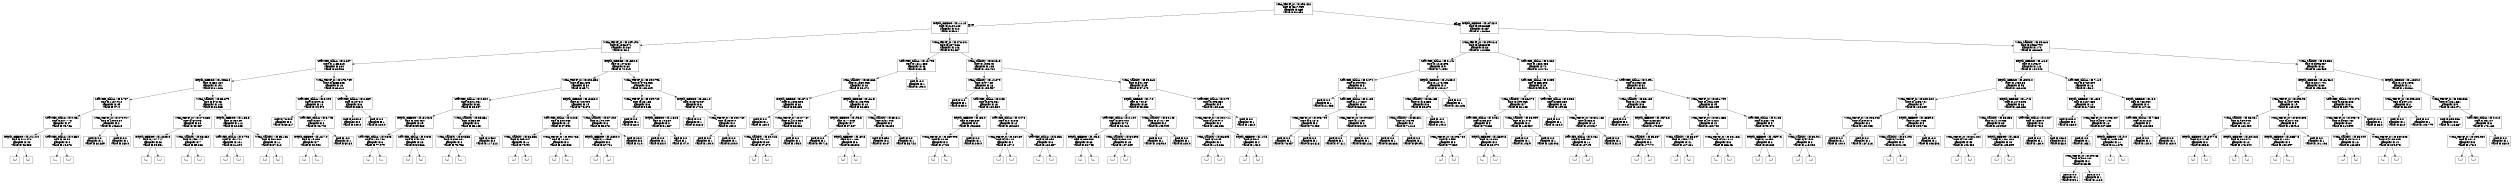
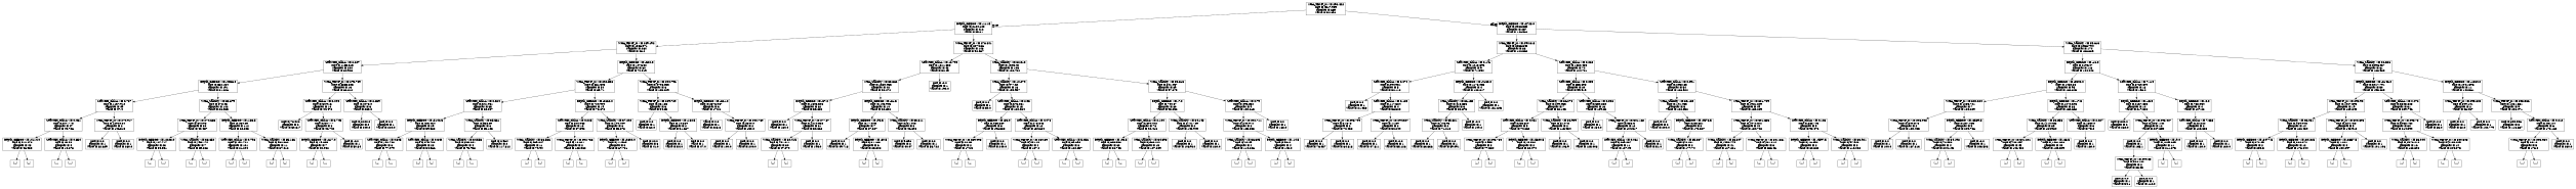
  digraph {
    node [shape=box]
    n1 [label="WOA_TEMP_K <= 293.422\nmse = 4317.939\nsamples = 669\nvalue = 94.896"]
    n2 [label="Depth_GEBCO <= -111.5\nmse = 2124.128\nsamples = 412\nvalue = 59.31"]
    n3 [label="Depth_GEBCO <= -3728.0\nmse = 2966.385\nsamples = 257\nvalue = 146.932"]
    n4 [label="WOA_TEMP_K <= 289.192\nmse = 1386.971\nsamples = 264\nvalue = 43.2"]
    n5 [label="WOA_TEMP_K <= 278.841\nmse = 2074.86\nsamples = 148\nvalue = 90.537"]
    n6 [label="WOA_TEMP_K <= 294.818\nmse = 2033.343\nsamples = 83\nvalue = 120.552"]
    n7 [label="WOA_Salinity <= 35.613\nmse = 2938.794\nsamples = 174\nvalue = 158.339"]
    n8 [label="SeaWIFs_ChlrA <= 2.647\nmse = 1163.613\nsamples = 204\nvalue = 34.928"]
    n9 [label="Depth_GEBCO <= -520.5\nmse = 1076.52\nsamples = 60\nvalue = 72.519"]
    n10 [label="SeaWIFs_ChlrA <= 12.795\nmse = 1811.638\nsamples = 43\nvalue = 52.49"]
    n11 [label="WOA_Salinity <= 32.513\nmse = 1308.42\nsamples = 105\nvalue = 106.732"]
    n12 [label="Depth_GEBCO <= -4038.0\nmse = 652.134\nsamples = 191\nvalue = 31.826"]
    n13 [label="WOA_TEMP_K <= 275.789\nmse = 6863.825\nsamples = 13\nvalue = 86.812"]
    n14 [label="WOA_TEMP_K <= 292.358\nmse = 661.345\nsamples = 54\nvalue = 69.71"]
    n15 [label="WOA_TEMP_K <= 290.796\nmse = 4796.233\nsamples = 6\nvalue = 105.829"]
    n16 [label="SeaWIFs_ChlrA <= 0.787\nmse = 1137.912\nsamples = 49\nvalue = 47.4"]
    n17 [label="WOA_Salinity <= 33.879\nmse = 378.45\nsamples = 142\nvalue = 26.565"]
    n18 [label="SeaWIFs_ChlrA <= 3.094\nmse = 50.916\nsamples = 10\nvalue = 44.472"]
    n19 [label="SeaWIFs_ChlrA <= 2.839\nmse = 2475.0\nsamples = 3\nvalue = 235.0"]
    n20 [label="SeaWIFs_ChlrA <= 0.481\nmse = 547.775\nsamples = 47\nvalue = 44.726"]
    n21 [label="WOA_TEMP_K <= 279.917\nmse = 12924.34\nsamples = 2\nvalue = 146.315"]
    n22 [label="WOA_TEMP_K <= 274.658\nmse = 604.95\nsamples = 30\nvalue = 40.437"]
    n23 [label="Depth_GEBCO <= -138.5\nmse = 250.69\nsamples = 112\nvalue = 22.803"]
    n24 [label="Depth_GEBCO <= -4114.0\nmse = 512.478\nsamples = 43\nvalue = 46.933"]
    n25 [label="SeaWIFs_ChlrA <= 0.654\nmse = 40.58\nsamples = 4\nvalue = 14.278"]
    n26 [label="mse = 0.0\nsamples = 1\nvalue = 32.629"]
    n27 [label="mse = 0.0\nsamples = 1\nvalue = 260.0"]
    n28 [label="(...)"]
    n29 [label="(...)"]
    n30 [label="(...)"]
    n31 [label="(...)"]
    n32 [label="Depth_GEBCO <= -2223.0\nmse = 127.717\nsamples = 23\nvalue = 34.551"]
    n33 [label="WOA_Salinity <= 33.852\nmse = 1951.74\nsamples = 7\nvalue = 69.868"]
    n34 [label="SeaWIFs_ChlrA <= 0.798\nmse = 191.721\nsamples = 101\nvalue = 21.294"]
    n35 [label="WOA_Salinity <= 35.186\nmse = 582.362\nsamples = 11\nvalue = 37.012"]
    n36 [label="(...)"]
    n37 [label="(...)"]
    n38 [label="(...)"]
    n39 [label="(...)"]
    n40 [label="(...)"]
    n41 [label="(...)"]
    n42 [label="(...)"]
    n43 [label="(...)"]
    n44 [label="mse = 73.528\nsamples = 2\nvalue = 50.817"]
    n45 [label="SeaWIFs_ChlrA <= 3.743\nmse = 30.777\nsamples = 8\nvalue = 42.742"]
    n46 [label="mse = 3200.0\nsamples = 2\nvalue = 240.0"]
    n47 [label="mse = 0.0\nsamples = 1\nvalue = 220.0"]
    n48 [label="Depth_GEBCO <= -617.0\nmse = 19.805\nsamples = 7\nvalue = 40.942"]
    n49 [label="mse = -0.0\nsamples = 1\nvalue = 50.84"]
    n50 [label="(...)"]
    n51 [label="(...)"]
    n52 [label="SeaWIFs_ChlrA <= 0.524\nmse = 541.951\nsamples = 35\nvalue = 64.087"]
    n53 [label="Depth_GEBCO <= -3668.0\nmse = 720.909\nsamples = 19\nvalue = 78.672"]
    n54 [label="WOA_TEMP_K <= 289.729\nmse = 28.188\nsamples = 3\nvalue = 54.25"]
    n55 [label="Depth_GEBCO <= -361.0\nmse = 2876.987\nsamples = 3\nvalue = 174.6"]
    n56 [label="Depth_GEBCO <= -5142.5\nmse = 423.434\nsamples = 29\nvalue = 59.583"]
    n57 [label="WOA_Salinity <= 35.561\nmse = 558.69\nsamples = 6\nvalue = 85.103"]
    n58 [label="SeaWIFs_ChlrA <= 0.225\nmse = 644.068\nsamples = 13\nvalue = 87.592"]
    n59 [label="WOA_Salinity <= 37.202\nmse = 194.409\nsamples = 6\nvalue = 55.878"]
    n60 [label="SeaWIFs_ChlrA <= 0.305\nmse = 152.788\nsamples = 6\nvalue = 77.979"]
    n61 [label="SeaWIFs_ChlrA <= 0.342\nmse = 379.783\nsamples = 23\nvalue = 54.566"]
    n62 [label="WOA_Salinity <= 34.558\nmse = 325.041\nsamples = 4\nvalue = 75.758"]
    n63 [label="mse = 0.964\nsamples = 2\nvalue = 117.812"]
    n64 [label="(...)"]
    n65 [label="(...)"]
    n66 [label="(...)"]
    n67 [label="(...)"]
    n68 [label="(...)"]
    n69 [label="(...)"]
    n70 [label="WOA_Salinity <= 36.586\nmse = 439.027\nsamples = 11\nvalue = 79.94"]
    n71 [label="WOA_TEMP_K <= 292.755\nmse = 18.821\nsamples = 2\nvalue = 123.938"]
    n72 [label="Depth_GEBCO <= -2802.0\nmse = 11.965\nsamples = 3\nvalue = 67.781"]
    n73 [label="mse = 24.0\nsamples = 3\nvalue = 41.0"]
    n74 [label="(...)"]
    n75 [label="(...)"]
    n76 [label="(...)"]
    n77 [label="(...)"]
    n78 [label="(...)"]
    n79 [label="(...)"]
    n80 [label="mse = 0.0\nsamples = 1\nvalue = 62.0"]
    n81 [label="Depth_GEBCO <= -182.5\nmse = 10.889\nsamples = 2\nvalue = 51.667"]
    n82 [label="value = 0.0\nsamples = 1\nvalue = 223.8"]
    n83 [label="WOA_TEMP_K <= 292.769\nmse = 2500.0\nsamples = 2\nvalue = 150.0"]
    n84 [label="mse = 0.0\nsamples = 1\nvalue = 54.0"]
    n85 [label="mse = 0.0\nvalue = 1\nvalue = 47.0"]
    n86 [label="mse = 0.0\nsamples = 1\nvalue = 100.0"]
    n87 [label="mse = 0.0\nsamples = 1\nvalue = 200.0"]
    n88 [label="WOA_Salinity <= 33.366\nmse = 1530.955\nsamples = 42\nvalue = 50.272"]
    n89 [label="mse = -0.0\nsamples = 1\nvalue = 190.0"]
    n90 [label="WOA_Salinity <= 10.279\nmse = 977.52\nsamples = 16\nvalue = 155.957"]
    n91 [label="WOA_Salinity <= 35.313\nmse = 841.437\nsamples = 89\nvalue = 97.675"]
    n92 [label="Depth_GEBCO <= -57.0\nmse = 1843.506\nsamples = 32\nvalue = 55.883"]
    n93 [label="Depth_GEBCO <= -31.5\nmse = 143.945\nsamples = 10\nvalue = 32.692"]
    n94 [label="mse = 0.0\nsamples = 1\nvalue = 180.0"]
    n95 [label="WOA_TEMP_K <= 277.87\nmse = 1210.338\nsamples = 31\nvalue = 50.366"]
    n96 [label="Depth_GEBCO <= -95.5\nmse = 77.545\nsamples = 7\nvalue = 27.527"]
    n97 [label="WOA_Salinity <= 33.811\nmse = 51.446\nsamples = 3\nvalue = 46.896"]
    n98 [label="WOA_Salinity <= 32.415\nmse = 751.611\nsamples = 30\nvalue = 47.079"]
    n99 [label="mse = 0.0\nsamples = 1\nvalue = 195.0"]
    n100 [label="(...)"]
    n101 [label="(...)"]
    n102 [label="mse = 0.0\nsamples = 1\nvalue = 49.718"]
    n103 [label="Depth_GEBCO <= -80.5\nmse = 31.133\nsamples = 6\nvalue = 25.308"]
    n104 [label="mse = 9.696\nsamples = 2\nvalue = 40.07"]
    n105 [label="mse = 0.0\nsamples = 1\nvalue = 53.722"]
    n106 [label="(...)"]
    n107 [label="(...)"]
    n108 [label="mse = 0.0\nsamples = 1\nvalue = 59.0"]
    n109 [label="SeaWIFs_ChlrA <= 2.93\nmse = 575.231\nsamples = 15\nvalue = 160.364"]
    n110 [label="Depth_GEBCO <= -7.0\nmse = 740.87\nsamples = 80\nvalue = 93.852"]
    n111 [label="SeaWIFs_ChlrA <= 0.79\nmse = 496.852\nsamples = 9\nvalue = 130.615"]
    n112 [label="Depth_GEBCO <= -33.0\nmse = 966.889\nsamples = 3\nvalue = 196.333"]
    n113 [label="SeaWIFs_ChlrA <= 4.478\nmse = 276.848\nsamples = 12\nvalue = 154.684"]
    n114 [label="WOA_TEMP_K <= 289.993\nmse = 20.25\nsamples = 2\nvalue = 174.5"]
    n115 [label="mse = 0.0\nsamples = 1\nvalue = 240.0"]
    n116 [label="WOA_TEMP_K <= 284.69\nmse = 451.44\nsamples = 4\nvalue = 137.4"]
    n117 [label="SeaWIFs_ChlrA <= 5.256\nmse = 69.694\nsamples = 8\nvalue = 160.857"]
    n118 [label="(...)"]
    n119 [label="(...)"]
    n120 [label="(...)"]
    n121 [label="(...)"]
    n122 [label="(...)"]
    n123 [label="(...)"]
    n124 [label="SeaWIFs_ChlrA <= 2.104\nmse = 609.042\nsamples = 78\nvalue = 92.418"]
    n125 [label="WOA_Salinity <= 34.143\nmse = 2741.769\nsamples = 2\nvalue = 145.949"]
    n126 [label="WOA_TEMP_K <= 292.711\nmse = 240.972\nsamples = 8\nvalue = 125.833"]
    n127 [label="mse = 0.0\nsamples = 1\nvalue = 188.0"]
    n128 [label="Depth_GEBCO <= -43.5\nmse = 605.553\nsamples = 63\nvalue = 88.745"]
    n129 [label="WOA_Salinity <= 34.393\nmse = 330.241\nsamples = 15\nvalue = 107.809"]
    n130 [label="mse = 0.0\nsamples = 1\nvalue = 108.924"]
    n131 [label="mse = 0.0\nsamples = 1\nvalue = 220.0"]
    n132 [label="(...)"]
    n133 [label="(...)"]
    n134 [label="(...)"]
    n135 [label="(...)"]
    n136 [label="WOA_Salinity <= 36.605\nmse = 24.49\nsamples = 4\nvalue = 114.286"]
    n137 [label="Depth_GEBCO <= -14.5\nmse = 96.0\nsamples = 4\nvalue = 142.0"]
    n138 [label="(...)"]
    n139 [label="(...)"]
    n140 [label="(...)"]
    n141 [label="(...)"]
    n142 [label="SeaWIFs_ChlrA <= 0.141\nmse = 1213.896\nsamples = 9\nvalue = 71.594"]
    n143 [label="SeaWIFs_ChlrA <= 0.082\nmse = 1882.455\nsamples = 74\nvalue = 124.701"]
    n144 [label="Depth_GEBCO <= -16.5\nmse = 2196.07\nsamples = 113\nvalue = 144.448"]
    n145 [label="WOA_Salinity <= 36.586\nmse = 3296.057\nsamples = 61\nvalue = 183.985"]
    n146 [label="SeaWIFs_ChlrA <= 0.074\nmse = 290.931\nsamples = 5\nvalue = 52.113"]
    n147 [label="Depth_GEBCO <= -4135.0\nmse = 1175.053\nsamples = 4\nvalue = 100.817"]
    n148 [label="SeaWIFs_ChlrA <= 0.055\nmse = 635.698\nsamples = 20\nvalue = 99.919"]
    n149 [label="SeaWIFs_ChlrA <= 0.091\nmse = 2032.83\nsamples = 54\nvalue = 133.922"]
    n150 [label="mse = 0.0\nsamples = 1\nvalue = 21.053"]
    n151 [label="SeaWIFs_ChlrA <= 0.125\nmse = 117.584\nsamples = 4\nvalue = 58.325"]
    n152 [label="WOA_Salinity <= 36.153\nmse = 418.633\nsamples = 3\nvalue = 83.875"]
    n153 [label="mse = 0.0\nsamples = 1\nvalue = 151.643"]
    n154 [label="WOA_TEMP_K <= 293.709\nmse = 31.578\nsamples = 2\nvalue = 70.438"]
    n155 [label="WOA_TEMP_K <= 294.327\nmse = 11.89\nsamples = 2\nvalue = 50.249"]
    n156 [label="mse = 0.0\nsamples = 1\nvalue = 76.057"]
    n157 [label="mse = 0.0\nsamples = 1\nvalue = 64.818"]
    n158 [label="mse = 0.0\nsamples = 1\nvalue = 47.811"]
    n159 [label="mse = -0.0\nsamples = 1\nvalue = 55.126"]
    n160 [label="WOA_Salinity <= 35.621\nmse = 146.95\nsamples = 2\nvalue = 71.213"]
    n161 [label="mse = -0.0\nsamples = 1\nvalue = 109.2"]
    n162 [label="mse = 0.0\nsamples = 1\nvalue = 83.336"]
    n163 [label="mse = 0.0\nsamples = 1\nvalue = 59.091"]
    n164 [label="WOA_Salinity <= 36.078\nmse = 299.053\nsamples = 7\nvalue = 82.145"]
    n165 [label="SeaWIFs_ChlrA <= 0.058\nmse = 559.864\nsamples = 13\nvalue = 109.23"]
    n166 [label="WOA_Salinity <= 35.169\nmse = 191.453\nsamples = 5\nvalue = 182.352"]
    n167 [label="WOA_TEMP_K <= 301.709\nmse = 1981.829\nsamples = 49\nvalue = 130.289"]
    n168 [label="SeaWIFs_ChlrA <= 0.051\nmse = 36.829\nsamples = 5\nvalue = 74.632"]
    n169 [label="WOA_Salinity <= 36.909\nmse = 81.976\nsamples = 2\nvalue = 115.954"]
    n170 [label="mse = 0.0\nsamples = 1\nvalue = 154.0"]
    n171 [label="WOA_TEMP_K <= 301.162\nmse = 385.6\nsamples = 12\nvalue = 104.517"]
    n172 [label="WOA_TEMP_K <= 298.734\nmse = 4.995\nsamples = 3\nvalue = 77.534"]
    n173 [label="Depth_GEBCO <= -5600.5\nmse = 15.582\nsamples = 2\nvalue = 64.474"]
    n174 [label="mse = 0.0\nsamples = 1\nvalue = 106.9"]
    n175 [label="mse = 0.0\nsamples = 1\nvalue = 125.008"]
    n176 [label="(...)"]
    n177 [label="(...)"]
    n178 [label="(...)"]
    n179 [label="(...)"]
    n180 [label="SeaWIFs_ChlrA <= 0.061\nmse = 239.067\nsamples = 11\nvalue = 107.49"]
    n181 [label="mse = 0.0\nsamples = 1\nvalue = 51.0"]
    n182 [label="(...)"]
    n183 [label="(...)"]
    n184 [label="mse = 0.0\nsamples = 2\nvalue = 200.0"]
    n185 [label="Depth_GEBCO <= -4576.5\nmse = 53.581\nsamples = 3\nvalue = 173.527"]
    n186 [label="WOA_TEMP_K <= 301.635\nmse = 1972.641\nsamples = 44\nvalue = 134.702"]
    n187 [label="SeaWIFs_ChlrA <= 0.126\nmse = 688.705\nsamples = 5\nvalue = 95.476"]
    n188 [label="WOA_Salinity <= 35.337\nmse = 0.461\nsamples = 2\nvalue = 177.74"]
    n189 [label="(...)"]
    n190 [label="(...)"]
    n191 [label="WOA_Salinity <= 36.847\nmse = 1290.775\nsamples = 41\nvalue = 127.221"]
    n192 [label="WOA_TEMP_K <= 301.661\nmse = 481.314\nsamples = 3\nvalue = 233.46"]
    n193 [label="Depth_GEBCO <= -4597.5\nmse = 16.692\nsamples = 2\nvalue = 60.323"]
    n194 [label="WOA_Salinity <= 33.921\nmse = 97.943\nsamples = 3\nvalue = 113.052"]
    n195 [label="(...)"]
    n196 [label="(...)"]
    n197 [label="(...)"]
    n198 [label="(...)"]
    n199 [label="(...)"]
    n200 [label="(...)"]
    n201 [label="(...)"]
    n202 [label="(...)"]
    n203 [label="Depth_GEBCO <= -3548.0\nmse = 1464.38\nsamples = 95\nvalue = 136.343"]
    n204 [label="SeaWIFs_ChlrA <= 7.119\nmse = 3769.899\nsamples = 18\nvalue = 196.2"]
    n205 [label="Depth_GEBCO <= -3146.0\nmse = 3017.791\nsamples = 50\nvalue = 195.635"]
    n206 [label="Depth_GEBCO <= -1334.0\nmse = 1941.696\nsamples = 11\nvalue = 140.561"]
    n207 [label="WOA_TEMP_K <= 300.324\nmse = 1285.721\nsamples = 7\nvalue = 188.209"]
    n208 [label="Depth_GEBCO <= -17.5\nmse = 1272.596\nsamples = 88\nvalue = 132.662"]
    n209 [label="Depth_GEBCO <= -15.5\nmse = 2157.833\nsamples = 14\nvalue = 217.386"]
    n210 [label="Depth_GEBCO <= -4.0\nmse = 738.034\nsamples = 4\nvalue = 107.22"]
    n211 [label="WOA_TEMP_K <= 296.948\nmse = 849.576\nsamples = 2\nvalue = 150.485"]
    n212 [label="Depth_GEBCO <= -3589.5\nmse = 257.033\nsamples = 5\nvalue = 209.766"]
    n213 [label="WOA_Salinity <= 33.856\nmse = 1110.066\nsamples = 85\nvalue = 134.984"]
    n214 [label="SeaWIFs_ChlrA <= 2.227\nmse = 1850.0\nsamples = 3\nvalue = 75.0"]
    n215 [label="mse = 0.0\nsamples = 1\nvalue = 100.0"]
    n216 [label="mse = 0.0\nsamples = 1\nvalue = 167.313"]
    n217 [label="WOA_Salinity <= 34.198\nmse = 78.553\nsamples = 4\nvalue = 204.143"]
    n218 [label="mse = -0.0\nsamples = 1\nvalue = 243.503"]
    n219 [label="(...)"]
    n220 [label="(...)"]
    n221 [label="WOA_TEMP_K <= 301.801\nmse = 703.297\nsamples = 45\nvalue = 142.486"]
    n222 [label="Depth_GEBCO <= -66.5\nmse = 1461.826\nsamples = 40\nvalue = 125.549"]
    n223 [label="mse = 0.0\nsamples = 1\nvalue = 160.0"]
-   n224 [label="mse = 486.0\nsamples = 2\nvalue = 58.0"]
    n225 [label="(...)"]
    n226 [label="(...)"]
    n227 [label="(...)"]
    n228 [label="(...)"]
    n229 [label="mse = 300.0\nsamples = 2\nvalue = 260.0"]
    n230 [label="WOA_TEMP_K <= 295.427\nmse = 2067.142\nsamples = 12\nvalue = 207.359"]
    n231 [label="SeaWIFs_ChlrA <= 7.868\nmse = 22.222\nsamples = 2\nvalue = 123.333"]
    n232 [label="mse = 0.0\nsamples = 1\nvalue = 135.1"]
    n233 [label="Depth_GEBCO <= -9.0\nmse = 1849.609\nsamples = 11\nvalue = 211.875"]
    n234 [label="WOA_TEMP_K <= 299.83\nmse = 838.102\nsamples = 2\nvalue = 83.05"]
    n235 [label="(...)"]
    n236 [label="(...)"]
    n237 [label="mse = 0.0\nsamples = 1\nvalue = 120.0"]
    n238 [label="mse = 0.0\nsamples = 1\nvalue = 130.0"]
    n239 [label="mse = 0.0\nsamples = 1\nvalue = 54.1"]
    n240 [label="mse = 0.0\nsamples = 1\nvalue = 112.0"]
    n241 [label="WOA_TEMP_K <= 298.93\nmse = 1027.398\nsamples = 19\nvalue = 169.845"]
    n242 [label="SeaWIFs_ChlrA <= 0.472\nmse = 3543.823\nsamples = 31\nvalue = 209.746"]
    n243 [label="WOA_TEMP_K <= 295.808\nmse = 399.101\nsamples = 2\nvalue = 86.467"]
    n244 [label="WOA_TEMP_K <= 293.536\nmse = 1281.661\nsamples = 9\nvalue = 156.471"]
    n245 [label="WOA_Salinity <= 36.081\nmse = 989.906\nsamples = 14\nvalue = 182.439"]
    n246 [label="WOA_TEMP_K <= 300.895\nmse = 224.758\nsamples = 5\nvalue = 145.918"]
    n247 [label="WOA_TEMP_K <= 298.73\nmse = 3058.732\nsamples = 30\nvalue = 214.599"]
    n248 [label="mse = -0.0\nsamples = 1\nvalue = 86.0"]
    n249 [label="Depth_GEBCO <= -3477.5\nmse = 372.49\nsamples = 2\nvalue = 255.5"]
    n250 [label="Depth_GEBCO <= -3413.5\nmse = 360.672\nsamples = 12\nvalue = 173.844"]
    n251 [label="Depth_GEBCO <= -3657.5\nmse = 1.821\nsamples = 4\nvalue = 150.897"]
    n252 [label="mse = 0.0\nsamples = 1\nvalue = 101.106"]
    n253 [label="(...)"]
    n254 [label="(...)"]
    n255 [label="(...)"]
    n256 [label="(...)"]
    n257 [label="(...)"]
    n258 [label="(...)"]
    n259 [label="WOA_Salinity <= 36.044\nmse = 2376.218\nsamples = 16\nvalue = 188.398"]
    n260 [label="WOA_TEMP_K <= 300.503\nmse = 2185.429\nsamples = 14\nvalue = 244.075"]
    n261 [label="(...)"]
    n262 [label="(...)"]
    n263 [label="(...)"]
    n264 [label="(...)"]
    n265 [label="mse = 0.0\nsamples = 1\nvalue = 62.0"]
    n266 [label="mse = 0.0\nsamples = 1\nvalue = 102.779"]
    n267 [label="mse = 355.556\nsamples = 3\nvalue = 116.667"]
    n268 [label="SeaWIFs_ChlrA <= 0.212\nmse = 451.24\nsamples = 6\nvalue = 178.182"]
    n269 [label="WOA_TEMP_K <= 293.984\nmse = 201.0\nsamples = 5\nvalue = 173.0"]
    n270 [label="mse = 0.0\nsamples = 1\nvalue = 230.0"]
    n271 [label="(...)"]
    n272 [label="(...)"]
    n1 -> n2 [headlabel=True labelangle=45 labeldistance=2.5]
    n1 -> n3 [headlabel=False labelangle=-45 labeldistance=2.5]
    n2 -> n4
    n2 -> n5
    n3 -> n6
    n3 -> n7
    n4 -> n8
    n4 -> n9
    n5 -> n10
    n5 -> n11
    n6 -> n142
    n6 -> n143
    n7 -> n144
    n7 -> n145
    n8 -> n12
    n8 -> n13
    n9 -> n14
    n9 -> n15
    n10 -> n88
    n10 -> n89
    n11 -> n90
    n11 -> n91
    n12 -> n16
    n12 -> n17
    n13 -> n18
    n13 -> n19
    n14 -> n52
    n14 -> n53
    n15 -> n54
    n15 -> n55
    n16 -> n20
    n16 -> n21
    n17 -> n22
    n17 -> n23
    n18 -> n44
    n18 -> n45
    n19 -> n46
    n19 -> n47
    n20 -> n24
    n20 -> n25
    n21 -> n26
    n21 -> n27
    n22 -> n32
    n22 -> n33
    n23 -> n34
    n23 -> n35
    n24 -> n28
    n24 -> n29
    n25 -> n30
    n25 -> n31
    n32 -> n36
    n32 -> n37
    n33 -> n38
    n33 -> n39
    n34 -> n40
    n34 -> n41
    n35 -> n42
    n35 -> n43
    n45 -> n48
    n45 -> n49
    n48 -> n50
    n48 -> n51
    n52 -> n56
    n52 -> n57
    n53 -> n58
    n53 -> n59
    n54 -> n80
    n54 -> n81
    n55 -> n82
    n55 -> n83
    n56 -> n60
    n56 -> n61
    n57 -> n62
    n57 -> n63
    n58 -> n70
    n58 -> n71
    n59 -> n72
    n59 -> n73
    n60 -> n64
    n60 -> n65
    n61 -> n66
    n61 -> n67
    n62 -> n68
    n62 -> n69
    n70 -> n74
    n70 -> n75
    n71 -> n76
    n71 -> n77
    n72 -> n78
    n72 -> n79
    n81 -> n84
    n81 -> n85
    n83 -> n86
    n83 -> n87
    n88 -> n92
    n88 -> n93
    n90 -> n108
    n90 -> n109
    n91 -> n110
    n91 -> n111
    n92 -> n94
    n92 -> n95
    n93 -> n96
    n93 -> n97
    n95 -> n98
    n95 -> n99
    n96 -> n102
    n96 -> n103
    n97 -> n104
    n97 -> n105
    n98 -> n100
    n98 -> n101
    n103 -> n106
    n103 -> n107
    n109 -> n112
    n109 -> n113
    n110 -> n124
    n110 -> n125
    n111 -> n126
    n111 -> n127
    n112 -> n114
    n112 -> n115
    n113 -> n116
    n113 -> n117
    n114 -> n118
    n114 -> n119
    n116 -> n120
    n116 -> n121
    n117 -> n122
    n117 -> n123
    n124 -> n128
    n124 -> n129
    n125 -> n130
    n125 -> n131
    n126 -> n136
    n126 -> n137
    n128 -> n132
    n128 -> n133
    n129 -> n134
    n129 -> n135
    n136 -> n138
    n136 -> n139
    n137 -> n140
    n137 -> n141
    n142 -> n146
    n142 -> n147
    n143 -> n148
    n143 -> n149
    n144 -> n203
    n144 -> n204
    n145 -> n205
    n145 -> n206
    n146 -> n150
    n146 -> n151
    n147 -> n152
    n147 -> n153
    n148 -> n164
    n148 -> n165
    n149 -> n166
    n149 -> n167
    n151 -> n154
    n151 -> n155
    n152 -> n160
    n152 -> n161
    n154 -> n156
    n154 -> n157
    n155 -> n158
    n155 -> n159
    n160 -> n162
    n160 -> n163
    n164 -> n168
    n164 -> n169
    n165 -> n170
    n165 -> n171
    n166 -> n184
    n166 -> n185
    n167 -> n186
    n167 -> n187
    n168 -> n172
    n168 -> n173
    n169 -> n174
    n169 -> n175
    n171 -> n180
    n171 -> n181
    n172 -> n176
    n172 -> n177
    n173 -> n178
    n173 -> n179
    n180 -> n182
    n180 -> n183
    n185 -> n188
    n186 -> n191
    n186 -> n192
    n187 -> n193
    n187 -> n194
    n188 -> n189
    n188 -> n190
    n191 -> n195
    n191 -> n196
    n192 -> n197
    n192 -> n198
    n193 -> n199
    n193 -> n200
    n194 -> n201
    n194 -> n202
    n203 -> n207
    n203 -> n208
    n204 -> n209
    n204 -> n210
    n205 -> n241
    n205 -> n242
    n206 -> n243
    n206 -> n244
    n207 -> n211
    n207 -> n212
    n208 -> n213
    n208 -> n214
    n209 -> n229
    n209 -> n230
    n210 -> n231
    n211 -> n215
    n211 -> n216
    n212 -> n217
    n212 -> n218
    n213 -> n221
    n213 -> n222
    n214 -> n223
-   n214 -> n224
    n217 -> n219
    n217 -> n220
    n221 -> n225
    n221 -> n226
    n222 -> n227
    n222 -> n228
    n230 -> n232
    n230 -> n233
    n231 -> n237
    n231 -> n238
    n232 -> n234
    n233 -> n235
    n233 -> n236
    n234 -> n239
    n234 -> n240
    n241 -> n245
    n241 -> n246
    n242 -> n247
    n242 -> n248
    n243 -> n265
    n243 -> n266
    n244 -> n267
    n244 -> n268
    n245 -> n249
    n245 -> n250
    n246 -> n251
    n246 -> n252
    n247 -> n259
    n247 -> n260
    n249 -> n253
    n249 -> n254
    n250 -> n255
    n250 -> n256
    n251 -> n257
    n251 -> n258
    n259 -> n261
    n259 -> n262
    n260 -> n263
    n260 -> n264
    n268 -> n269
    n268 -> n270
    n269 -> n271
    n269 -> n272
  }
